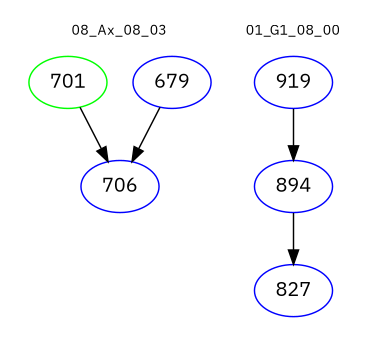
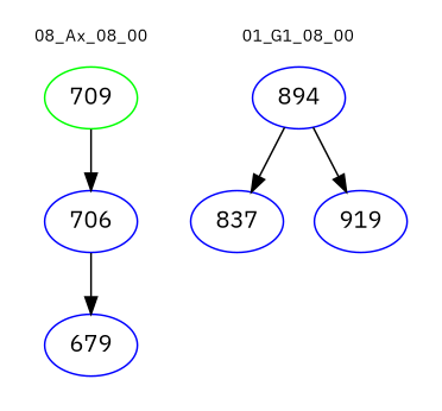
  digraph {
    fontname="IBM Plex Sans"
    node [color=blue fontname="IBM Plex Sans"]
    edge [color=black fontname="IBM Plex Sans"]
    n1 [label=706]
    n2 [label=679]
-   n3 [color=green label=701]
+   n3 [color=green label=709]
    n4 [label=894]
-   n5 [label=827]
+   n5 [label=837]
    n6 [label=919]
    subgraph cluster_1 {
      color=white
      fontsize=10
-     label="08_Ax_08_03"
+     label="08_Ax_08_00"
      n1
      n2
      n3
    }
    subgraph cluster_2 {
      color=white
      fontsize=10
      label="01_G1_08_00"
      n4
      n5
      n6
    }
-   n2 -> n1
+   n1 -> n2
    n3 -> n1
    n4 -> n5
-   n6 -> n4
+   n4 -> n6
  }
